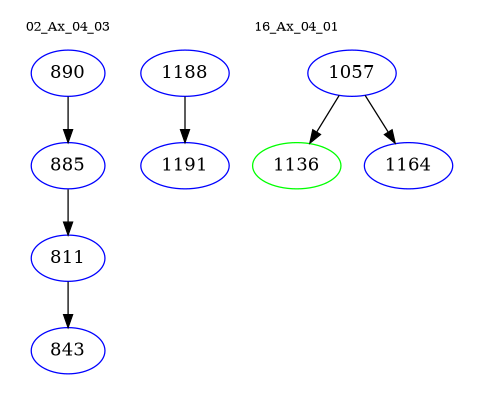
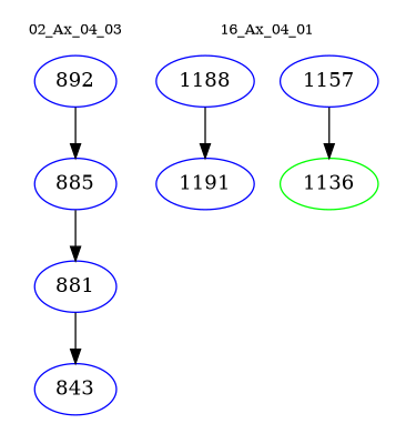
  digraph {
    node [color=blue]
    edge [color=black]
-   n1 [label=890]
+   n1 [label=892]
    n2 [label=885]
-   n3 [label=811]
+   n3 [label=881]
    n4 [label=843]
-   n5 [label=1057]
+   n5 [label=1157]
    n6 [color=green label=1136]
-   n7 [label=1164]
    n8 [label=1188]
    n9 [label=1191]
    subgraph cluster_1 {
      color=white
      fontsize=10
      label="02_Ax_04_03"
      n1
      n2
      n3
      n4
    }
    subgraph cluster_2 {
      color=white
      fontsize=10
      label="16_Ax_04_01"
      n5
      n6
-     n7
      n8
      n9
    }
    n1 -> n2
    n2 -> n3
    n3 -> n4
    n5 -> n6
-   n5 -> n7
    n8 -> n9
  }
